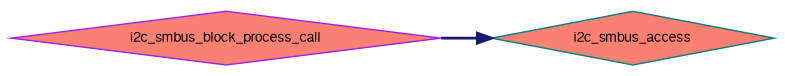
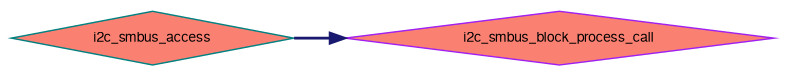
  digraph {
    rankdir=LR
    node [fillcolor=salmon fontname=FreeSans fontsize=10 shape=diamond style=filled]
    n1 [color=purple fontcolor=black height=0.2 label=i2c_smbus_block_process_call width=0.4]
    n2 [color=teal height=0.2 label=i2c_smbus_access width=0.4]
-   n1 -> n2 [color=midnightblue fontname=FreeSans fontsize=10 labelfontname=FreeSans labelfontsize=10 style=bold]
+   n2 -> n1 [color=midnightblue fontname=FreeSans fontsize=10 labelfontname=FreeSans labelfontsize=10 style=bold]
  }
